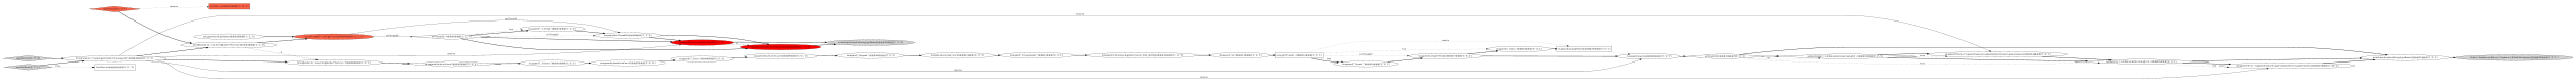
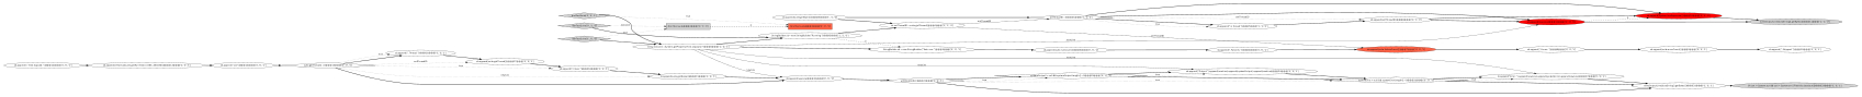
  digraph {
    fontname="IBM Plex Sans"
    rankdir=LR
    node [fillcolor=white fontname="IBM Plex Sans" shape=ellipse style=filled]
    edge [fontname="IBM Plex Sans" style=bold]
    n1 [label="sb.append(\", Class: \")@@@18@@@['0', '0', '1']"]
-   n2 [label="sb.append(suite.getName())@@@19@@@['0', '0', '1']" shape=box]
+   n2 [label="sb.append(suite.getName())@@@19@@@['0', '0', '1']"]
    n3 [label="sb.append(newLine)@@@21@@@['0', '0', '1']"]
    n4 [label="sb.append(\", Time elapsed: \")@@@12@@@['0', '0', '1']"]
    n5 [label="sb.append(nf.format(suite.getRunTime() / ONE_SECOND))@@@13@@@['0', '0', '1']"]
    n6 [label="sb.append(\" sec\")@@@14@@@['0', '0', '1']"]
    n7 [label="sb.append(\"Output:\").append(newLine).append(systemOutput).append(newLine)@@@24@@@['0', '0', '1']"]
    n8 [label="systemError != null && systemError.length() > 0@@@26@@@['0', '0', '1']" shape=diamond]
    n9 [label="writeOutputLine(sb.toString().getBytes())@@@31@@@['0', '0', '1']"]
    n10 [label="sb.append(\"Error: \").append(newLine).append(systemError).append(newLine)@@@27@@@['0', '0', '1']"]
    n11 [fillcolor=lightgray label="writeOutputLine(sb.toString().getBytes())@@@11@@@['1', '1', '0']"]
    n12 [fillcolor=lightgray label="startTestSuite['1', '0', '0']" shape=diamond]
-   n13 [fillcolor=tomato label="JUnitTest suite@@@2@@@['1', '1', '0']" shape=box]
+   n13 [fillcolor=lightgray label="JUnitTest suite@@@2@@@['1', '1', '0']" shape=box]
    n14 [label="String newLine = System.getProperty(\"line.separator\")@@@3@@@['1', '0', '1']"]
-   n15 [label="JUnitTest suite@@@2@@@['0', '0', '1']" shape=box]
+   n15 [fillcolor=tomato label="JUnitTest suite@@@2@@@['0', '0', '1']" shape=box]
    n16 [label="StringBuilder sb = new StringBuilder(\"Running \")@@@3@@@['1', '1', '0']"]
    n17 [fillcolor=red label="sb.append(newLine)@@@11@@@['1', '0', '0']"]
    n18 [label="StringBuilder sb = new StringBuilder(\"Tests run: \")@@@4@@@['0', '0', '1']"]
-   n19 [fillcolor=tomato label="startTestSuite['0', '1', '0']" shape=diamond]
-   n20 [fillcolor=tomato label="int antThreadID = suite.getThread()@@@4@@@['1', '1', '0']"]
+   n19 [fillcolor=lightgray label="startTestSuite['0', '1', '0']" shape=diamond]
+   n20 [label="int antThreadID = suite.getThread()@@@4@@@['1', '1', '0']"]
    n21 [label="sb.append(antThreadID)@@@8@@@['1', '1', '0']"]
    n22 [label="antThreadID > 0@@@6@@@['1', '1', '0']" shape=diamond]
    n23 [fillcolor=red label="sb.append(System.lineSeparator())@@@10@@@['0', '1', '0']"]
    n24 [label="sb.append(suite.getName())@@@5@@@['1', '1', '0']"]
    n25 [label="sb.append(\" in thread \")@@@7@@@['1', '1', '0']"]
    n26 [label="sb.append(\", Errors: \")@@@8@@@['0', '0', '1']"]
    n27 [label="sb.append(suite.errorCount())@@@9@@@['0', '0', '1']"]
    n28 [label="sb.append(\", Skipped: \")@@@10@@@['0', '0', '1']"]
    n29 [label="systemOutput != null && systemOutput.length() > 0@@@23@@@['0', '0', '1']" shape=diamond]
    n30 [label="withOutAndErr@@@22@@@['0', '0', '1']" shape=diamond]
    n31 [fillcolor=lightgray label="{if (out != System.out && out != System.err) {FileUtils.close(out)}}@@@33@@@['0', '0', '1']"]
    n32 [label="sb.append(\", Failures: \")@@@6@@@['0', '0', '1']"]
-   n33 [label="sb.append(suite.failureCount())@@@7@@@['0', '0', '1']"]
-   n34 [label="suite.getThread() > 0@@@15@@@['0', '0', '1']" shape=box]
-   n35 [label="sb.append(suite.runCount())@@@5@@@['0', '0', '1']" shape=diamond]
+   n33 [fillcolor=tomato label="sb.append(suite.failureCount())@@@7@@@['0', '0', '1']"]
+   n34 [label="suite.getThread() > 0@@@15@@@['0', '0', '1']" shape=diamond]
+   n35 [label="sb.append(suite.runCount())@@@5@@@['0', '0', '1']"]
    n36 [label="sb.append(\", Thread: \")@@@16@@@['0', '0', '1']"]
    n37 [label="sb.append(suite.getThread())@@@17@@@['0', '0', '1']"]
-   n38 [label="sb.append(suite.skipCount())@@@11@@@['0', '0', '1']"]
    n39 [fillcolor=lightgray label="endTestSuite['0', '0', '1']" shape=diamond]
    n1 -> n2
-   n2 -> n3 [style=dotted]
+   n2 -> n3
    n3 -> n30
    n4 -> n5
    n5 -> n6
    n6 -> n34
    n7 -> n8
    n8 -> n9
    n8 -> n10
    n8 -> n10 [label=true style=dotted]
    n9 -> n31
    n10 -> n9
+   n12 -> n13 [label=true style=dotted]
    n12 -> n14
+   n13 -> n15 [label=0 style=dashed]
    n14 -> n3 [label=newLine style=solid]
    n14 -> n7 [label=newLine style=solid]
    n14 -> n10 [label=newLine style=solid]
    n14 -> n16
    n14 -> n17 [label=newLine style=solid]
    n14 -> n18
    n16 -> n18 [label=0 style=dashed]
    n16 -> n20
    n17 -> n11
    n17 -> n23 [label=0 style=dashed]
    n18 -> n35
    n19 -> n13 [label=newLine style=dotted]
    n19 -> n16
-   n20 -> n21 [label=antThreadID style=solid]
+   n20 -> n33 [label=antThreadID style=solid]
    n20 -> n22 [label=antThreadID style=solid]
    n21 -> n17
    n21 -> n23
    n22 -> n17
    n22 -> n21 [label=antThreadID style=dotted]
    n22 -> n23
    n22 -> n25
    n22 -> n25 [label=true style=dotted]
    n23 -> n11
    n24 -> n20
+   n24 -> n22
    n25 -> n21
    n26 -> n27
    n27 -> n28
-   n28 -> n38
    n29 -> n7
    n29 -> n7 [label=true style=dotted]
    n29 -> n8
    n30 -> n8 [label=true style=dotted]
    n30 -> n9
    n30 -> n29
    n30 -> n29 [label=true style=dotted]
    n32 -> n33
    n33 -> n26
    n34 -> n1 [label=true style=dotted]
    n34 -> n2 [label=newLine style=dotted]
-   n37 -> n3
+   n34 -> n3
    n34 -> n36 [label=true style=dotted]
    n34 -> n36
    n34 -> n37 [label=antThreadID style=dotted]
    n35 -> n32
    n36 -> n37
    n37 -> n1
-   n38 -> n4
    n39 -> n14
    n39 -> n15 [label=true style=dotted]
  }
